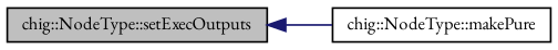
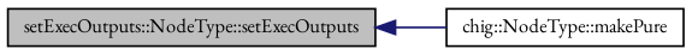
  digraph {
    rankdir=LR
    fontname="EB Garamond"
    node [color=black fontname="EB Garamond" fontsize=10 shape=record style=filled]
-   n1 [fillcolor=grey75 fontcolor=black height=0.2 label="chig::NodeType::setExecOutputs" width=0.4]
+   n1 [fillcolor=grey75 fontcolor=black height=0.2 label="setExecOutputs::NodeType::setExecOutputs" width=0.4]
    n2 [fillcolor=white height=0.2 label="chig::NodeType::makePure" width=0.4]
    n1 -> n2 [color=midnightblue dir=back fontname="EB Garamond" fontsize=10 labelfontname=Helvetica labelfontsize=10 style=solid]
  }
